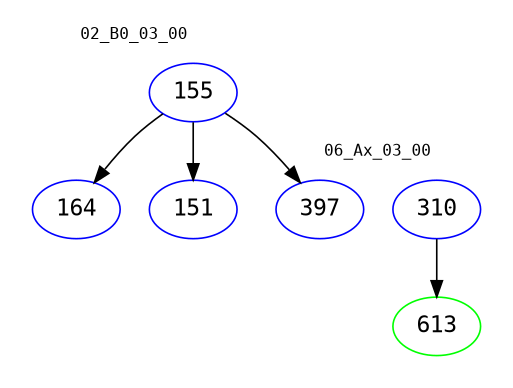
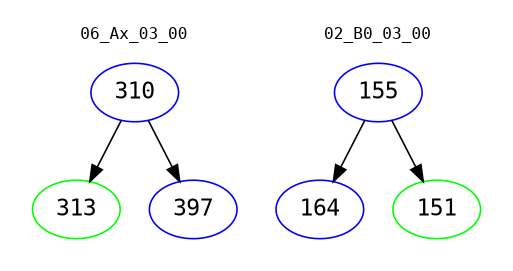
  digraph {
    fontname="DejaVu Sans Mono"
    node [color=blue fontname="DejaVu Sans Mono"]
    edge [color=black fontname="DejaVu Sans Mono"]
    n1 [label=310]
-   n2 [color=green label=613]
+   n2 [color=green label=313]
    n3 [label=397]
    n4 [label=155]
    n5 [label=164]
-   n6 [label=151]
+   n6 [color=green label=151]
    subgraph cluster_1 {
      color=white
      fontsize=10
      label="06_Ax_03_00"
      n1
      n2
      n3
    }
    subgraph cluster_2 {
      color=white
      fontsize=10
      label="02_B0_03_00"
      n4
      n5
      n6
    }
    n1 -> n2
-   n4 -> n3
+   n1 -> n3
    n4 -> n5
    n4 -> n6
  }
